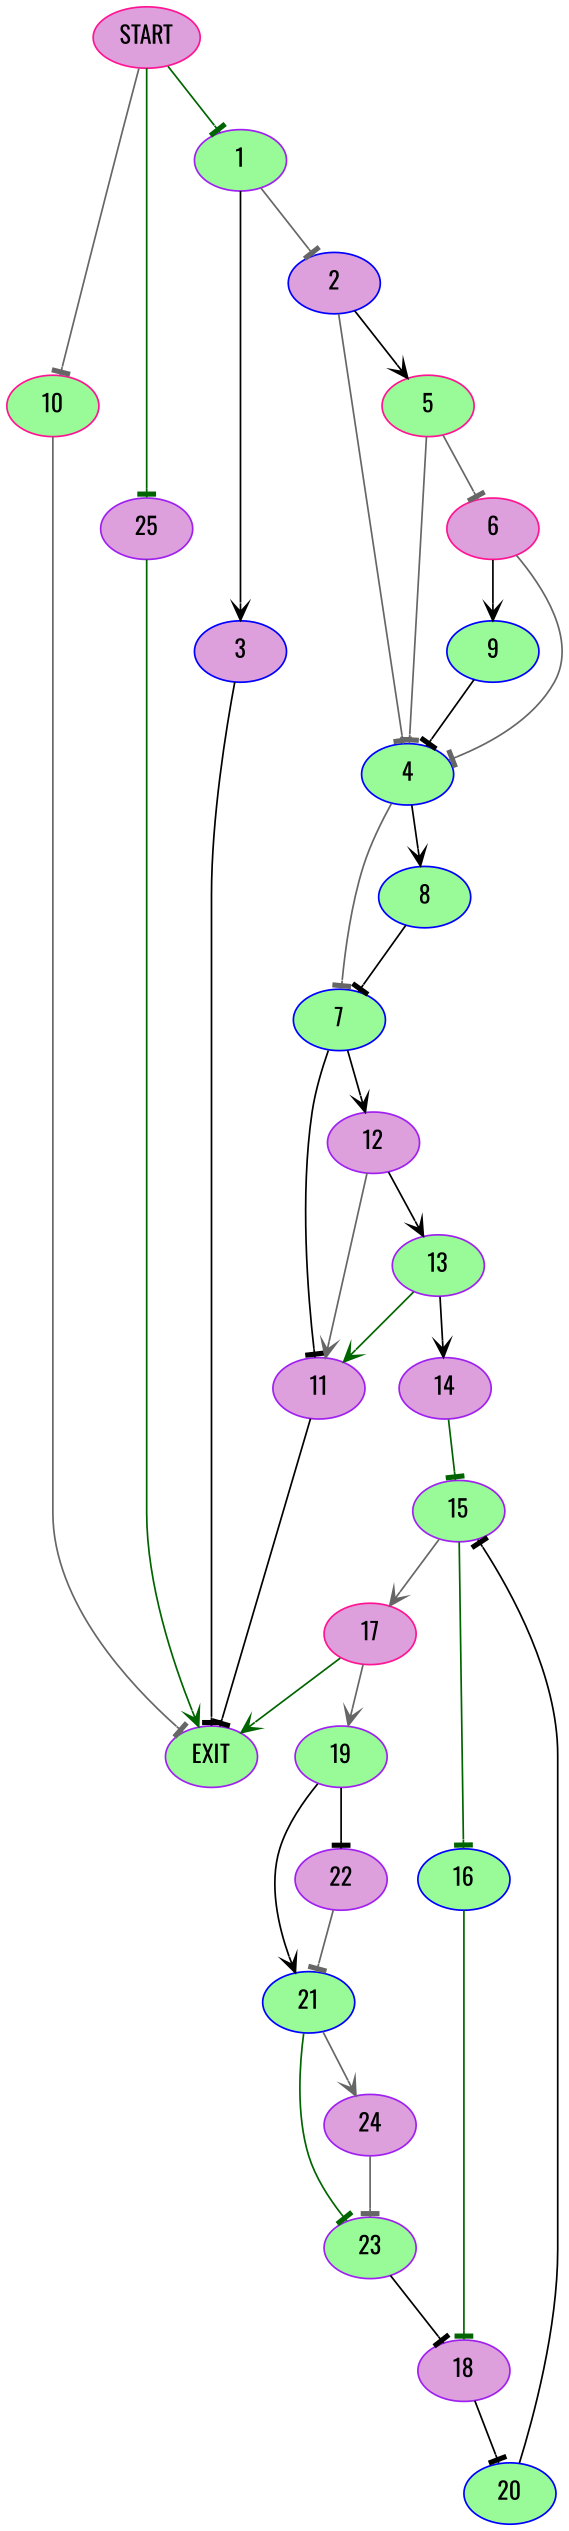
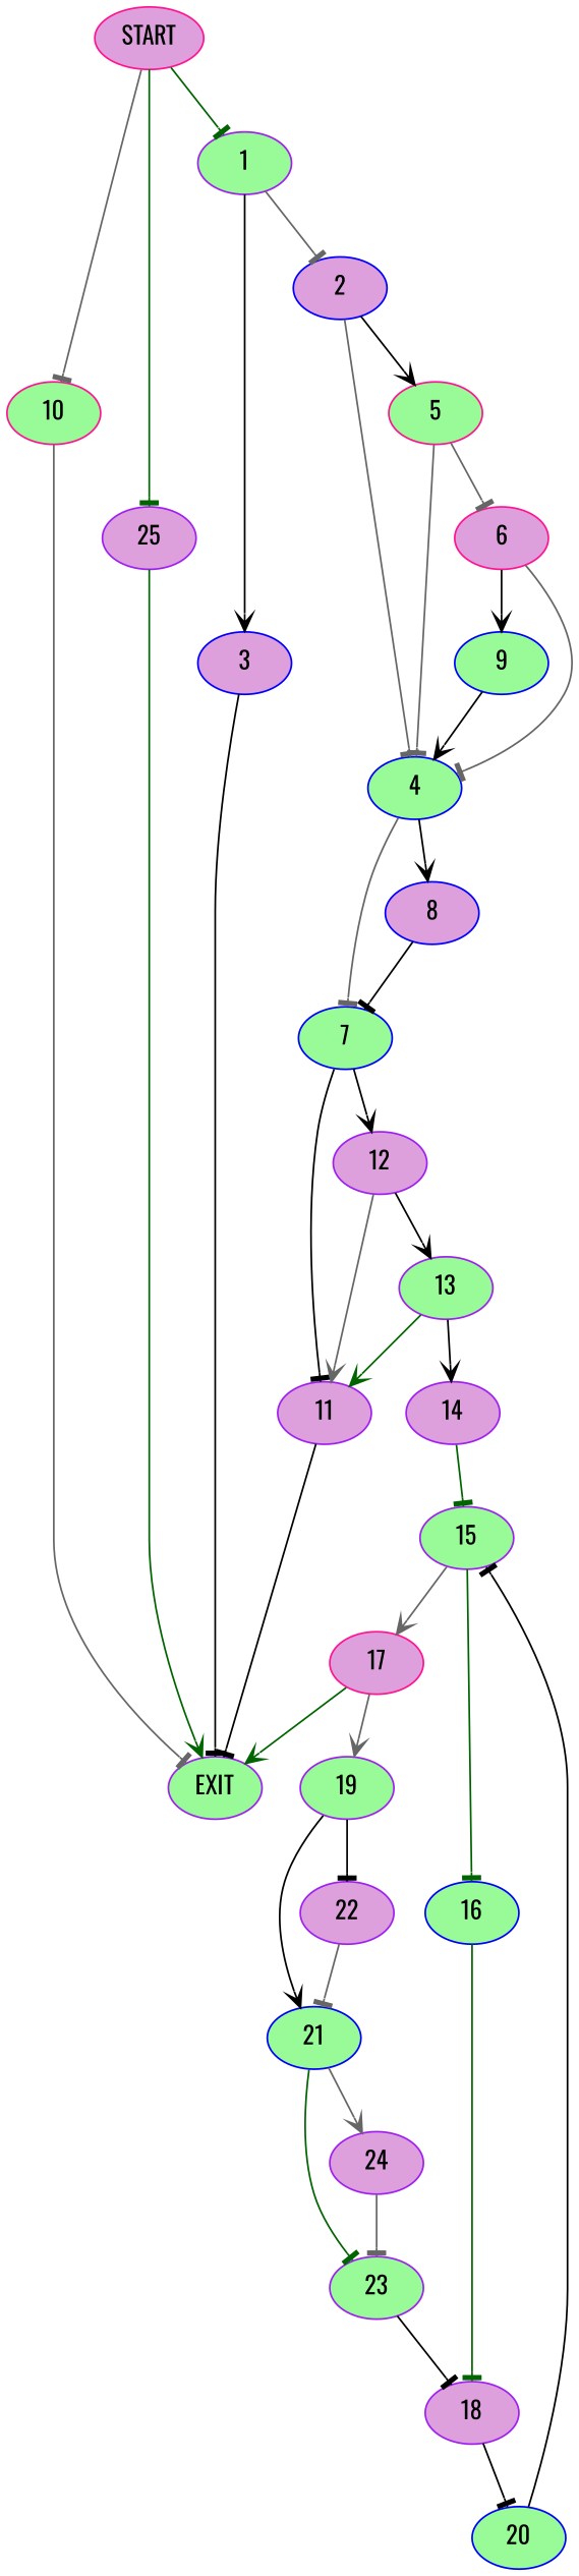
  digraph {
    fontname=Oswald
    node [color=purple fillcolor=palegreen fontname=Oswald style=filled]
    edge [arrowhead=tee color=black fontname=Oswald]
    n1 [color=deeppink fillcolor=plum label=START]
    1
    10 [color=deeppink]
    25 [fillcolor=plum]
    2 [color=blue fillcolor=plum]
    3 [color=blue fillcolor=plum]
    n7 [label=EXIT]
    4 [color=blue]
    5 [color=deeppink]
    7 [color=blue]
-   8 [color=blue]
+   8 [color=blue fillcolor=plum]
    6 [color=deeppink fillcolor=plum]
    11 [fillcolor=plum]
    12 [fillcolor=plum]
    9 [color=blue]
    13
    14 [fillcolor=plum]
    15
    16 [color=blue]
    17 [color=deeppink fillcolor=plum]
    18 [fillcolor=plum]
    19
    20 [color=blue]
    21 [color=blue]
    22 [fillcolor=plum]
    23
    24 [fillcolor=plum]
    n1 -> 1 [color=darkgreen]
    n1 -> 10 [color=gray40]
    n1 -> 25 [color=darkgreen]
    1 -> 2 [color=gray40]
    1 -> 3 [arrowhead=vee]
    10 -> n7 [color=gray40]
    25 -> n7 [arrowhead=vee color=darkgreen]
    2 -> 4 [color=gray40]
    2 -> 5 [arrowhead=vee]
    3 -> n7
    4 -> 7 [color=gray40]
    4 -> 8 [arrowhead=vee]
    5 -> 4 [color=gray40]
    5 -> 6 [color=gray40]
    7 -> 11
    7 -> 12 [arrowhead=vee]
    8 -> 7
    6 -> 4 [color=gray40]
    6 -> 9 [arrowhead=vee]
    11 -> n7
    12 -> 11 [arrowhead=vee color=gray40]
    12 -> 13 [arrowhead=vee]
-   9 -> 4
+   9 -> 4 [arrowhead=vee]
    13 -> 11 [arrowhead=vee color=darkgreen]
    13 -> 14 [arrowhead=vee]
    14 -> 15 [color=darkgreen]
    15 -> 16 [color=darkgreen]
    15 -> 17 [arrowhead=vee color=gray40]
    16 -> 18 [color=darkgreen]
    17 -> n7 [arrowhead=vee color=darkgreen]
    17 -> 19 [arrowhead=vee color=gray40]
    18 -> 20
    19 -> 21 [arrowhead=vee]
    19 -> 22
    20 -> 15
    21 -> 23 [color=darkgreen]
    21 -> 24 [arrowhead=vee color=gray40]
    22 -> 21 [color=gray40]
    23 -> 18
    24 -> 23 [color=gray40]
  }
